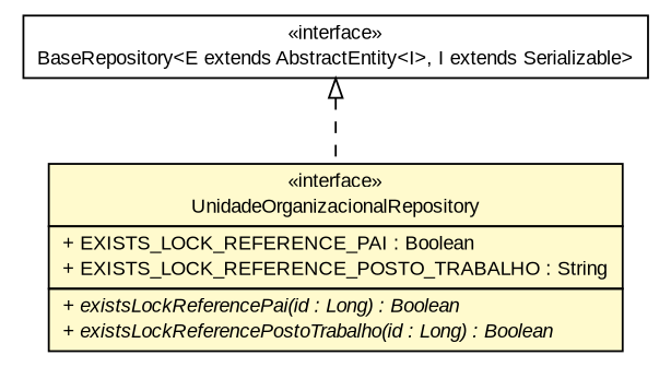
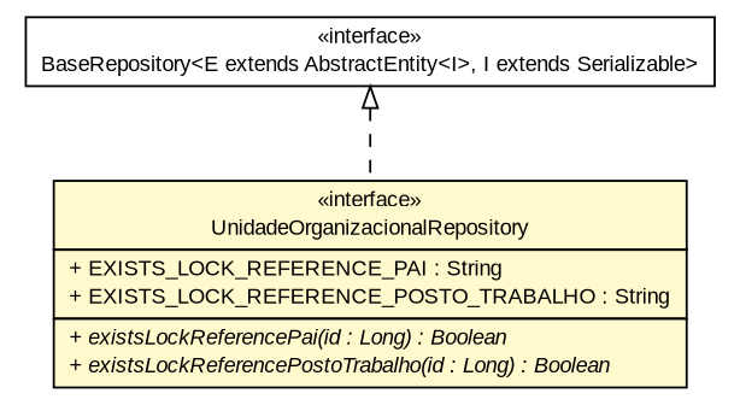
  digraph {
    nodesep=0.25
    ranksep=0.5
    fontname="Liberation Sans"
    node [fontcolor=black fontname="Liberation Sans" fontsize=10.0 shape=plaintext]
    n1 [label=<<table title="br.gov.to.sefaz.persistence.repository.BaseRepository" border="0" cellborder="1" cellspacing="0" cellpadding="2" port="p" href="../../../persistence/repository/BaseRepository.html"> 		<tr><td><table border="0" cellspacing="0" cellpadding="1"> <tr><td align="center" balign="center"> &#171;interface&#187; </td></tr> <tr><td align="center" balign="center"> BaseRepository&lt;E extends AbstractEntity&lt;I&gt;, I extends Serializable&gt; </td></tr> 		</table></td></tr> 		</table>>]
-   n2 [label=<<table title="br.gov.to.sefaz.seg.persistence.repository.UnidadeOrganizacionalRepository" border="0" cellborder="1" cellspacing="0" cellpadding="2" port="p" bgcolor="lemonChiffon" href="./UnidadeOrganizacionalRepository.html"> 		<tr><td><table border="0" cellspacing="0" cellpadding="1"> <tr><td align="center" balign="center"> &#171;interface&#187; </td></tr> <tr><td align="center" balign="center"> UnidadeOrganizacionalRepository </td></tr> 		</table></td></tr> 		<tr><td><table border="0" cellspacing="0" cellpadding="1"> <tr><td align="left" balign="left"> + EXISTS_LOCK_REFERENCE_PAI : Boolean </td></tr> <tr><td align="left" balign="left"> + EXISTS_LOCK_REFERENCE_POSTO_TRABALHO : String </td></tr> 		</table></td></tr> 		<tr><td><table border="0" cellspacing="0" cellpadding="1"> <tr><td align="left" balign="left"><font face="arial italic" point-size="10.0"> + existsLockReferencePai(id : Long) : Boolean </font></td></tr> <tr><td align="left" balign="left"><font face="arial italic" point-size="10.0"> + existsLockReferencePostoTrabalho(id : Long) : Boolean </font></td></tr> 		</table></td></tr> 		</table>>]
+   n2 [label=<<table title="br.gov.to.sefaz.seg.persistence.repository.UnidadeOrganizacionalRepository" border="0" cellborder="1" cellspacing="0" cellpadding="2" port="p" bgcolor="lemonChiffon" href="./UnidadeOrganizacionalRepository.html"> 		<tr><td><table border="0" cellspacing="0" cellpadding="1"> <tr><td align="center" balign="center"> &#171;interface&#187; </td></tr> <tr><td align="center" balign="center"> UnidadeOrganizacionalRepository </td></tr> 		</table></td></tr> 		<tr><td><table border="0" cellspacing="0" cellpadding="1"> <tr><td align="left" balign="left"> + EXISTS_LOCK_REFERENCE_PAI : String </td></tr> <tr><td align="left" balign="left"> + EXISTS_LOCK_REFERENCE_POSTO_TRABALHO : String </td></tr> 		</table></td></tr> 		<tr><td><table border="0" cellspacing="0" cellpadding="1"> <tr><td align="left" balign="left"><font face="arial italic" point-size="10.0"> + existsLockReferencePai(id : Long) : Boolean </font></td></tr> <tr><td align="left" balign="left"><font face="arial italic" point-size="10.0"> + existsLockReferencePostoTrabalho(id : Long) : Boolean </font></td></tr> 		</table></td></tr> 		</table>>]
    n1 -> n2 [arrowtail=empty dir=back fontname="Liberation Sans" fontsize=10 headport=p labelfontname=arial labelfontsize=10 style=dashed tailport=p]
  }
